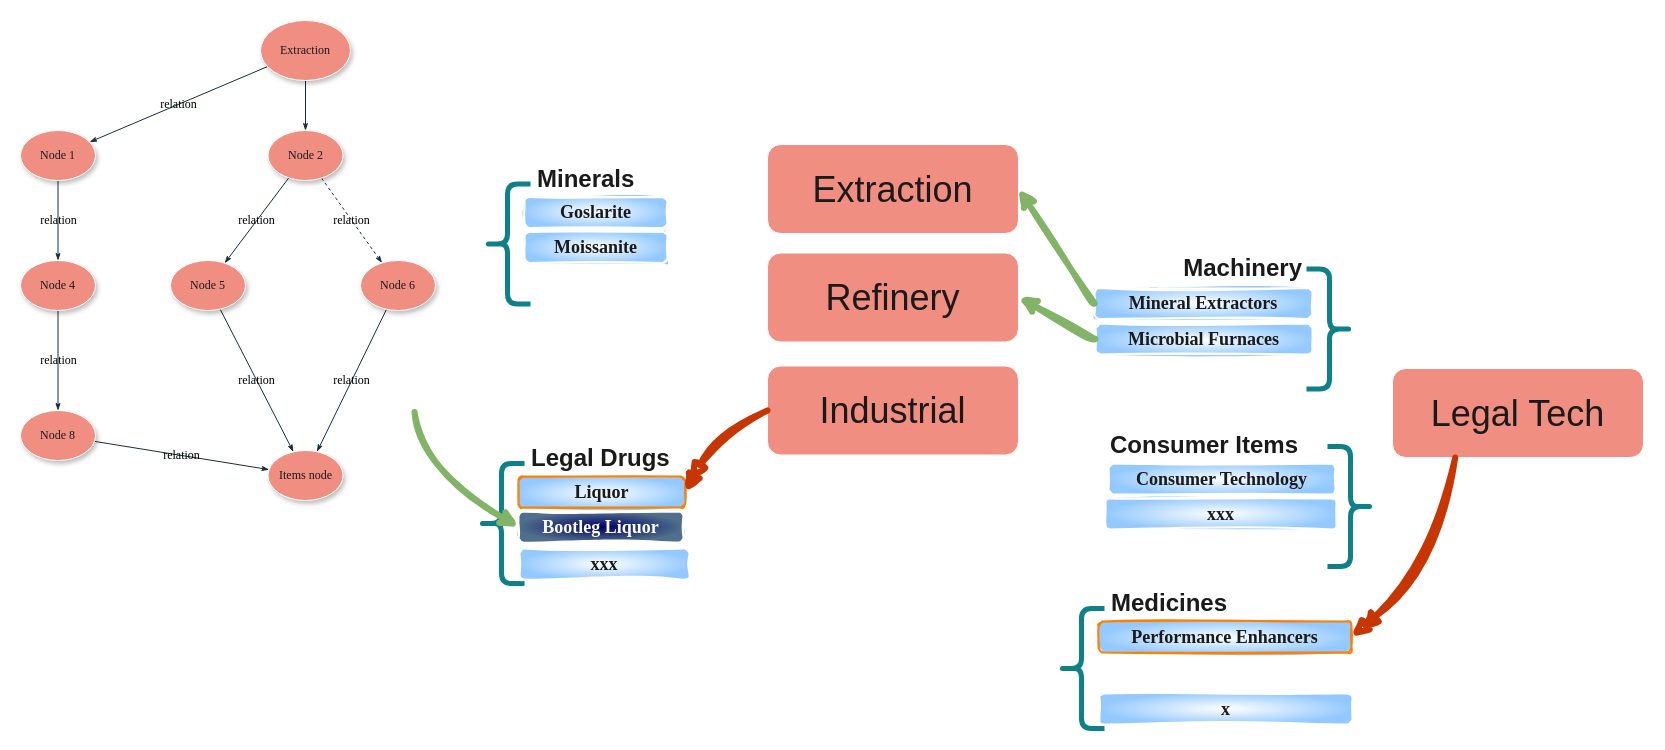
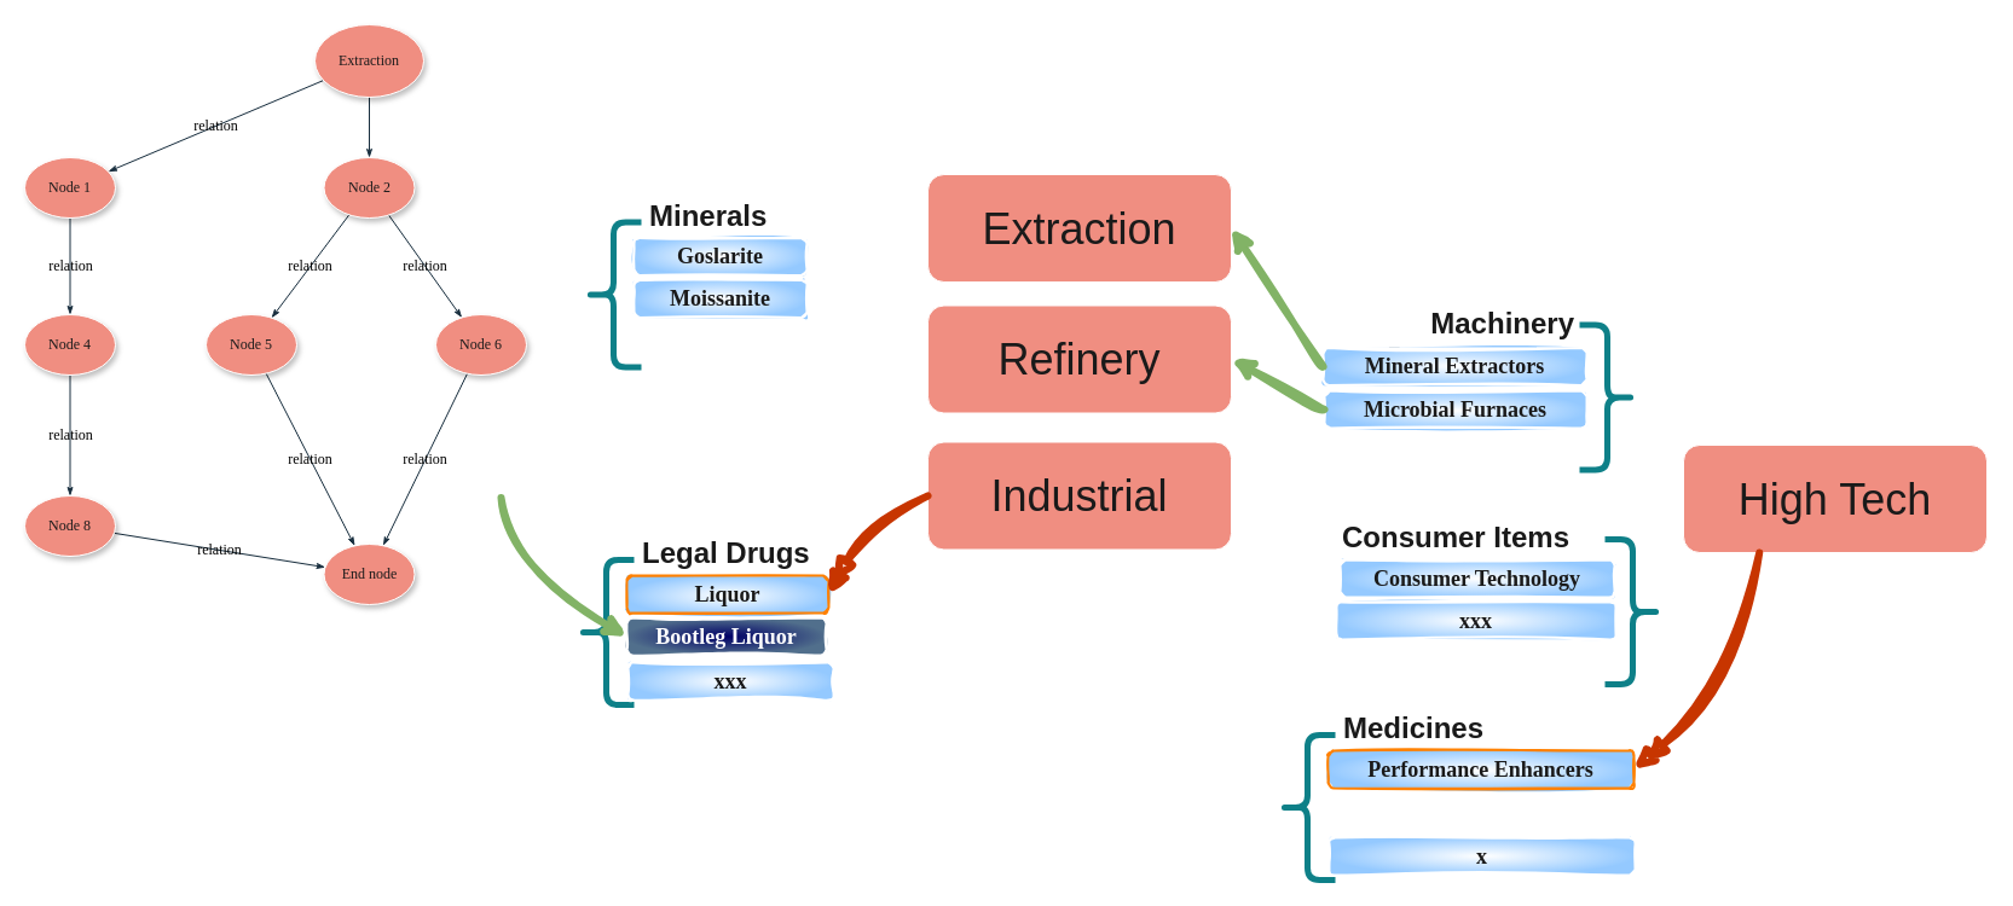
  <mxCell id="0" />
  <mxCell id="1" parent="0" />
  <mxCell id="2" style="edgeStyle=none;rounded=1;html=1;labelBackgroundColor=none;startArrow=none;startFill=0;startSize=5;endArrow=classicThin;endFill=1;endSize=5;jettySize=auto;orthogonalLoop=1;strokeColor=#182E3E;strokeWidth=1;fontFamily=Verdana;fontSize=12;fontColor=default;" parent="1" source="4" target="7" edge="1"><mxGeometry relative="1" as="geometry" /></mxCell>
  <mxCell id="3" value="relation" style="edgeStyle=none;rounded=1;html=1;labelBackgroundColor=none;startArrow=none;startFill=0;startSize=5;endArrow=classicThin;endFill=1;endSize=5;jettySize=auto;orthogonalLoop=1;strokeColor=#182E3E;strokeWidth=1;fontFamily=Verdana;fontSize=12;fontColor=default;" parent="1" source="4" target="14" edge="1"><mxGeometry relative="1" as="geometry" /></mxCell>
  <mxCell id="4" value="Extraction" style="ellipse;whiteSpace=wrap;html=1;rounded=1;shadow=1;comic=0;labelBackgroundColor=none;strokeWidth=1;fontFamily=Verdana;fontSize=12;align=center;fillColor=#F08E81;strokeColor=#FFFFFF;fontColor=#1A1A1A;" parent="1" vertex="1"><mxGeometry x="260" y="20" width="90" height="60" as="geometry" /></mxCell>
  <mxCell id="5" value="relation" style="edgeStyle=none;rounded=1;html=1;labelBackgroundColor=none;startArrow=none;startFill=0;startSize=5;endArrow=classicThin;endFill=1;endSize=5;jettySize=auto;orthogonalLoop=1;strokeColor=#182E3E;strokeWidth=1;fontFamily=Verdana;fontSize=12;fontColor=default;" parent="1" source="7" target="11" edge="1"><mxGeometry relative="1" as="geometry" /></mxCell>
- <mxCell id="6" value="relation" style="edgeStyle=none;rounded=1;html=1;labelBackgroundColor=none;startArrow=none;startFill=0;startSize=5;endArrow=classicThin;endFill=1;endSize=5;jettySize=auto;orthogonalLoop=1;strokeColor=#182E3E;strokeWidth=1;fontFamily=Verdana;fontSize=12;fontColor=default;dashed=1;" parent="1" source="7" target="9" edge="1"><mxGeometry relative="1" as="geometry" /></mxCell>
+ <mxCell id="6" value="relation" style="edgeStyle=none;rounded=1;html=1;labelBackgroundColor=none;startArrow=none;startFill=0;startSize=5;endArrow=classicThin;endFill=1;endSize=5;jettySize=auto;orthogonalLoop=1;strokeColor=#182E3E;strokeWidth=1;fontFamily=Verdana;fontSize=12;fontColor=default;" parent="1" source="7" target="9" edge="1"><mxGeometry relative="1" as="geometry" /></mxCell>
  <mxCell id="7" value="&lt;span&gt;Node 2&lt;/span&gt;" style="ellipse;whiteSpace=wrap;html=1;rounded=1;shadow=1;comic=0;labelBackgroundColor=none;strokeWidth=1;fontFamily=Verdana;fontSize=12;align=center;fillColor=#F08E81;strokeColor=#FFFFFF;fontColor=#1A1A1A;" parent="1" vertex="1"><mxGeometry x="267.5" y="130" width="75" height="50" as="geometry" /></mxCell>
  <mxCell id="8" value="relation" style="edgeStyle=none;rounded=1;html=1;labelBackgroundColor=none;startArrow=none;startFill=0;startSize=5;endArrow=classicThin;endFill=1;endSize=5;jettySize=auto;orthogonalLoop=1;strokeColor=#182E3E;strokeWidth=1;fontFamily=Verdana;fontSize=12;fontColor=default;" parent="1" source="9" target="12" edge="1"><mxGeometry relative="1" as="geometry" /></mxCell>
  <mxCell id="9" value="&lt;span&gt;Node 6&lt;/span&gt;" style="ellipse;whiteSpace=wrap;html=1;rounded=1;shadow=1;comic=0;labelBackgroundColor=none;strokeWidth=1;fontFamily=Verdana;fontSize=12;align=center;fillColor=#F08E81;strokeColor=#FFFFFF;fontColor=#1A1A1A;" parent="1" vertex="1"><mxGeometry x="360" y="260" width="75" height="50" as="geometry" /></mxCell>
  <mxCell id="10" value="relation" style="edgeStyle=none;rounded=1;html=1;labelBackgroundColor=none;startArrow=none;startFill=0;startSize=5;endArrow=classicThin;endFill=1;endSize=5;jettySize=auto;orthogonalLoop=1;strokeColor=#182E3E;strokeWidth=1;fontFamily=Verdana;fontSize=12;fontColor=default;" parent="1" source="11" target="12" edge="1"><mxGeometry relative="1" as="geometry" /></mxCell>
  <mxCell id="11" value="&lt;span&gt;Node 5&lt;/span&gt;" style="ellipse;whiteSpace=wrap;html=1;rounded=1;shadow=1;comic=0;labelBackgroundColor=none;strokeWidth=1;fontFamily=Verdana;fontSize=12;align=center;fillColor=#F08E81;strokeColor=#FFFFFF;fontColor=#1A1A1A;" parent="1" vertex="1"><mxGeometry x="170" y="260" width="75" height="50" as="geometry" /></mxCell>
- <mxCell id="12" value="Items node" style="ellipse;whiteSpace=wrap;html=1;rounded=1;shadow=1;comic=0;labelBackgroundColor=none;strokeWidth=1;fontFamily=Verdana;fontSize=12;align=center;fillColor=#F08E81;strokeColor=#FFFFFF;fontColor=#1A1A1A;" parent="1" vertex="1"><mxGeometry x="267.5" y="450" width="75" height="50" as="geometry" /></mxCell>
+ <mxCell id="12" value="End node" style="ellipse;whiteSpace=wrap;html=1;rounded=1;shadow=1;comic=0;labelBackgroundColor=none;strokeWidth=1;fontFamily=Verdana;fontSize=12;align=center;fillColor=#F08E81;strokeColor=#FFFFFF;fontColor=#1A1A1A;" parent="1" vertex="1"><mxGeometry x="267.5" y="450" width="75" height="50" as="geometry" /></mxCell>
  <mxCell id="13" value="relation" style="edgeStyle=none;rounded=1;html=1;labelBackgroundColor=none;startArrow=none;startFill=0;startSize=5;endArrow=classicThin;endFill=1;endSize=5;jettySize=auto;orthogonalLoop=1;strokeColor=#182E3E;strokeWidth=1;fontFamily=Verdana;fontSize=12;fontColor=default;" parent="1" source="14" target="16" edge="1"><mxGeometry relative="1" as="geometry" /></mxCell>
  <mxCell id="14" value="Node 1" style="ellipse;whiteSpace=wrap;html=1;rounded=1;shadow=1;comic=0;labelBackgroundColor=none;strokeWidth=1;fontFamily=Verdana;fontSize=12;align=center;fillColor=#F08E81;strokeColor=#FFFFFF;fontColor=#1A1A1A;" parent="1" vertex="1"><mxGeometry x="20" y="130" width="75" height="50" as="geometry" /></mxCell>
  <mxCell id="15" value="relation" style="edgeStyle=none;rounded=1;html=1;labelBackgroundColor=none;startArrow=none;startFill=0;startSize=5;endArrow=classicThin;endFill=1;endSize=5;jettySize=auto;orthogonalLoop=1;strokeColor=#182E3E;strokeWidth=1;fontFamily=Verdana;fontSize=12;fontColor=default;" parent="1" source="16" target="18" edge="1"><mxGeometry relative="1" as="geometry" /></mxCell>
  <mxCell id="16" value="&lt;span&gt;Node 4&lt;/span&gt;" style="ellipse;whiteSpace=wrap;html=1;rounded=1;shadow=1;comic=0;labelBackgroundColor=none;strokeWidth=1;fontFamily=Verdana;fontSize=12;align=center;fillColor=#F08E81;strokeColor=#FFFFFF;fontColor=#1A1A1A;" parent="1" vertex="1"><mxGeometry x="20" y="260" width="75" height="50" as="geometry" /></mxCell>
  <mxCell id="17" value="relation" style="edgeStyle=none;rounded=1;html=1;labelBackgroundColor=none;startArrow=none;startFill=0;startSize=5;endArrow=classicThin;endFill=1;endSize=5;jettySize=auto;orthogonalLoop=1;strokeColor=#182E3E;strokeWidth=1;fontFamily=Verdana;fontSize=12;fontColor=default;" parent="1" source="18" target="12" edge="1"><mxGeometry relative="1" as="geometry" /></mxCell>
  <mxCell id="18" value="&lt;span&gt;Node 8&lt;/span&gt;" style="ellipse;whiteSpace=wrap;html=1;rounded=1;shadow=1;comic=0;labelBackgroundColor=none;strokeWidth=1;fontFamily=Verdana;fontSize=12;align=center;fillColor=#F08E81;strokeColor=#FFFFFF;fontColor=#1A1A1A;" parent="1" vertex="1"><mxGeometry x="20" y="410" width="75" height="50" as="geometry" /></mxCell>
  <mxCell id="19" value="" style="shape=curlyBracket;whiteSpace=wrap;html=1;rounded=1;labelPosition=left;verticalLabelPosition=middle;align=right;verticalAlign=middle;strokeColor=#FFFFFF;fontColor=#1A1A1A;fillColor=#F08E81;" vertex="1" parent="1"><mxGeometry x="481" y="165" width="20" height="120" as="geometry" /></mxCell>
  <mxCell id="20" value="" style="shape=curlyBracket;whiteSpace=wrap;html=1;rounded=1;flipH=1;labelPosition=right;verticalLabelPosition=middle;align=left;verticalAlign=middle;strokeColor=#FFFFFF;fontColor=#1A1A1A;fillColor=#F08E81;" vertex="1" parent="1"><mxGeometry x="481" y="165" width="20" height="120" as="geometry" /></mxCell>
  <mxCell id="21" value="" style="shape=curlyBracket;whiteSpace=wrap;html=1;rounded=1;labelPosition=left;verticalLabelPosition=middle;align=right;verticalAlign=middle;strokeColor=#0e8088;fillColor=#b0e3e6;strokeWidth=5;perimeterSpacing=2;shadow=0;" vertex="1" parent="1"><mxGeometry x="484" y="183.5" width="46" height="120" as="geometry" /></mxCell>
  <mxCell id="22" value="Goslarite" style="rounded=1;whiteSpace=wrap;html=1;strokeWidth=2;fillWeight=4;hachureGap=8;hachureAngle=45;fillColor=default;sketch=1;strokeColor=#FFFFFF;fontColor=#1A1A1A;fontStyle=1;fontSize=18;labelBorderColor=none;fontFamily=Lucida Console;gradientColor=#94C9FF;gradientDirection=radial;" vertex="1" parent="1"><mxGeometry x="524" y="196.5" width="143" height="31" as="geometry" /></mxCell>
  <mxCell id="23" value="Moissanite" style="rounded=1;whiteSpace=wrap;html=1;strokeWidth=2;fillWeight=4;hachureGap=8;hachureAngle=45;fillColor=default;sketch=1;strokeColor=#FFFFFF;fontColor=#1A1A1A;fontStyle=1;fontSize=18;labelBorderColor=none;fontFamily=Lucida Console;gradientColor=#94C9FF;gradientDirection=radial;" vertex="1" parent="1"><mxGeometry x="524" y="231.5" width="143" height="31" as="geometry" /></mxCell>
  <mxCell id="24" value="Minerals" style="text;strokeColor=none;fillColor=none;html=1;fontSize=24;fontStyle=1;verticalAlign=middle;align=left;fontColor=#1A1A1A;" vertex="1" parent="1"><mxGeometry x="535" y="158.5" width="100" height="40" as="geometry" /></mxCell>
  <mxCell id="25" value="Extraction" style="rounded=1;whiteSpace=wrap;html=1;strokeColor=#FFFFFF;fontColor=#1A1A1A;fillColor=#F08E81;fontSize=36;" vertex="1" parent="1"><mxGeometry x="767" y="144" width="251" height="89" as="geometry" /></mxCell>
  <mxCell id="26" value="Refinery" style="rounded=1;whiteSpace=wrap;html=1;strokeColor=#FFFFFF;fontColor=#1A1A1A;fillColor=#F08E81;fontSize=36;" vertex="1" parent="1"><mxGeometry x="767" y="252.5" width="251" height="89" as="geometry" /></mxCell>
- <mxCell id="27" value="Legal Tech" style="rounded=1;whiteSpace=wrap;html=1;strokeColor=#FFFFFF;fontColor=#1A1A1A;fillColor=#F08E81;fontSize=36;" vertex="1" parent="1"><mxGeometry x="1392" y="368" width="251" height="89" as="geometry" /></mxCell>
+ <mxCell id="27" value="High Tech" style="rounded=1;whiteSpace=wrap;html=1;strokeColor=#FFFFFF;fontColor=#1A1A1A;fillColor=#F08E81;fontSize=36;" vertex="1" parent="1"><mxGeometry x="1392" y="368" width="251" height="89" as="geometry" /></mxCell>
  <mxCell id="28" value="Industrial" style="rounded=1;whiteSpace=wrap;html=1;strokeColor=#FFFFFF;fontColor=#1A1A1A;fillColor=#F08E81;fontSize=36;" vertex="1" parent="1"><mxGeometry x="767" y="365.5" width="251" height="89" as="geometry" /></mxCell>
  <mxCell id="29" value="Microbial Furnaces" style="rounded=1;whiteSpace=wrap;html=1;strokeWidth=2;fillWeight=4;hachureGap=8;hachureAngle=45;fillColor=default;sketch=1;strokeColor=#FFFFFF;fontColor=#1A1A1A;fontStyle=1;fontSize=18;labelBorderColor=none;fontFamily=Lucida Console;gradientColor=#94C9FF;gradientDirection=radial;" vertex="1" parent="1"><mxGeometry x="1095" y="323" width="217" height="31" as="geometry" /></mxCell>
  <mxCell id="30" style="edgeStyle=orthogonalEdgeStyle;rounded=0;orthogonalLoop=1;jettySize=auto;html=1;exitX=0.25;exitY=0;exitDx=0;exitDy=0;strokeColor=#182E3E;fontColor=#1A1A1A;" edge="1" parent="1" source="31"><mxGeometry relative="1" as="geometry"><mxPoint x="1157.146" y="306.161" as="targetPoint" /></mxGeometry></mxCell>
  <mxCell id="31" value="Mineral Extractors" style="rounded=1;whiteSpace=wrap;html=1;strokeWidth=2;fillWeight=4;hachureGap=8;hachureAngle=45;fillColor=default;sketch=1;strokeColor=#FFFFFF;fontColor=#1A1A1A;fontStyle=1;fontSize=18;labelBorderColor=none;fontFamily=Lucida Console;gradientColor=#94C9FF;gradientDirection=radial;" vertex="1" parent="1"><mxGeometry x="1094" y="287.5" width="218" height="31" as="geometry" /></mxCell>
  <mxCell id="32" value="Machinery" style="text;strokeColor=none;fillColor=none;html=1;fontSize=24;fontStyle=1;verticalAlign=middle;align=right;fontColor=#1A1A1A;" vertex="1" parent="1"><mxGeometry x="1087" y="248" width="216" height="39.5" as="geometry" /></mxCell>
  <mxCell id="33" value="" style="shape=curlyBracket;whiteSpace=wrap;html=1;rounded=1;labelPosition=left;verticalLabelPosition=middle;align=right;verticalAlign=middle;strokeColor=#0e8088;fillColor=#b0e3e6;strokeWidth=5;perimeterSpacing=2;shadow=0;rotation=-180;" vertex="1" parent="1"><mxGeometry x="1306" y="268.5" width="46" height="120" as="geometry" /></mxCell>
  <mxCell id="34" value="Consumer Technology" style="rounded=1;whiteSpace=wrap;html=1;strokeWidth=2;fillWeight=4;hachureGap=8;hachureAngle=45;fillColor=default;sketch=1;strokeColor=#FFFFFF;fontColor=#1A1A1A;fontStyle=1;fontSize=18;labelBorderColor=none;fontFamily=Lucida Console;gradientColor=#94C9FF;gradientDirection=radial;" vertex="1" parent="1"><mxGeometry x="1108" y="463" width="227" height="31" as="geometry" /></mxCell>
  <mxCell id="35" value="xxx" style="rounded=1;whiteSpace=wrap;html=1;strokeWidth=2;fillWeight=4;hachureGap=8;hachureAngle=45;fillColor=default;sketch=1;strokeColor=#FFFFFF;fontColor=#1A1A1A;fontStyle=1;fontSize=18;labelBorderColor=none;fontFamily=Lucida Console;gradientColor=#94C9FF;gradientDirection=radial;" vertex="1" parent="1"><mxGeometry x="1105" y="498" width="231" height="31" as="geometry" /></mxCell>
  <mxCell id="36" value="Consumer Items" style="text;strokeColor=none;fillColor=none;html=1;fontSize=24;fontStyle=1;verticalAlign=middle;align=left;fontColor=#1A1A1A;" vertex="1" parent="1"><mxGeometry x="1108" y="425" width="221" height="40" as="geometry" /></mxCell>
  <mxCell id="37" value="" style="shape=curlyBracket;whiteSpace=wrap;html=1;rounded=1;labelPosition=left;verticalLabelPosition=middle;align=right;verticalAlign=middle;strokeColor=#0e8088;fillColor=#b0e3e6;strokeWidth=5;perimeterSpacing=2;shadow=0;rotation=-180;" vertex="1" parent="1"><mxGeometry x="1327" y="446" width="46" height="120" as="geometry" /></mxCell>
  <mxCell id="38" value="" style="endArrow=classic;html=1;strokeColor=#82b366;fontColor=#1A1A1A;exitX=0;exitY=0.5;exitDx=0;exitDy=0;entryX=1;entryY=0.5;entryDx=0;entryDy=0;fillColor=#d5e8d4;gradientColor=#97d077;curved=1;strokeWidth=6;sketch=1;curveFitting=1;jiggle=2;" edge="1" parent="1" source="29" target="26"><mxGeometry relative="1" as="geometry"><mxPoint x="609" y="526" as="sourcePoint" /><mxPoint x="709" y="526" as="targetPoint" /></mxGeometry></mxCell>
  <mxCell id="39" value="" style="endArrow=classic;html=1;strokeColor=#82b366;fontColor=#1A1A1A;exitX=0;exitY=0.5;exitDx=0;exitDy=0;entryX=1;entryY=0.5;entryDx=0;entryDy=0;fillColor=#d5e8d4;gradientColor=#97d077;curved=1;strokeWidth=6;sketch=1;curveFitting=1;jiggle=2;" edge="1" parent="1" source="31" target="25"><mxGeometry relative="1" as="geometry"><mxPoint x="1105" y="265" as="sourcePoint" /><mxPoint x="1028" y="307" as="targetPoint" /></mxGeometry></mxCell>
  <mxCell id="40" value="" style="shape=curlyBracket;whiteSpace=wrap;html=1;rounded=1;labelPosition=left;verticalLabelPosition=middle;align=right;verticalAlign=middle;strokeColor=#0e8088;fillColor=#b0e3e6;strokeWidth=5;perimeterSpacing=2;shadow=0;" vertex="1" parent="1"><mxGeometry x="478" y="463" width="46" height="120" as="geometry" /></mxCell>
  <mxCell id="41" value="Liquor" style="rounded=1;whiteSpace=wrap;html=1;strokeWidth=2;fillWeight=4;hachureGap=8;hachureAngle=45;fillColor=default;sketch=1;strokeColor=#FF8000;fontColor=#1A1A1A;fontStyle=1;fontSize=18;labelBorderColor=none;fontFamily=Lucida Console;gradientColor=#94C9FF;gradientDirection=radial;" vertex="1" parent="1"><mxGeometry x="518" y="476" width="167" height="31" as="geometry" /></mxCell>
  <mxCell id="42" value="Bootleg Liquor" style="rounded=1;whiteSpace=wrap;html=1;strokeWidth=2;fillWeight=4;hachureGap=8;hachureAngle=45;fillColor=#000066;sketch=1;strokeColor=#FFFFFF;fontColor=#FFFFFF;fontStyle=1;fontSize=18;labelBorderColor=none;fontFamily=Lucida Console;gradientColor=#516F8C;gradientDirection=radial;" vertex="1" parent="1"><mxGeometry x="518" y="511" width="165" height="31" as="geometry" /></mxCell>
  <mxCell id="43" value="Legal Drugs" style="text;strokeColor=none;fillColor=none;html=1;fontSize=24;fontStyle=1;verticalAlign=middle;align=left;fontColor=#1A1A1A;" vertex="1" parent="1"><mxGeometry x="529" y="438" width="100" height="40" as="geometry" /></mxCell>
  <mxCell id="44" value="" style="endArrow=doubleBlock;html=1;strokeColor=#C73500;fontColor=#1A1A1A;exitX=0;exitY=0.5;exitDx=0;exitDy=0;entryX=1;entryY=0.5;entryDx=0;entryDy=0;fillColor=#fa6800;curved=1;strokeWidth=6;sketch=1;curveFitting=1;jiggle=2;startArrow=none;startFill=0;targetPerimeterSpacing=0;endFill=1;" edge="1" parent="1" source="28" target="41"><mxGeometry relative="1" as="geometry"><mxPoint x="809" y="660" as="sourcePoint" /><mxPoint x="733" y="546" as="targetPoint" /><Array as="points"><mxPoint x="713" y="439" /></Array></mxGeometry></mxCell>
  <mxCell id="45" value="xxx" style="rounded=1;whiteSpace=wrap;html=1;strokeWidth=2;fillWeight=4;hachureGap=8;hachureAngle=45;fillColor=default;sketch=1;strokeColor=#FFFFFF;fontColor=#1A1A1A;fontStyle=1;fontSize=18;labelBorderColor=none;fontFamily=Lucida Console;gradientColor=#94C9FF;gradientDirection=radial;" vertex="1" parent="1"><mxGeometry x="519" y="548" width="170" height="31" as="geometry" /></mxCell>
  <mxCell id="46" value="" style="endArrow=classic;html=1;strokeColor=#82b366;fontColor=#1A1A1A;exitX=1;exitY=0.5;exitDx=0;exitDy=0;entryX=0;entryY=0.5;entryDx=0;entryDy=0;fillColor=#d5e8d4;gradientColor=#97d077;curved=1;strokeWidth=6;sketch=1;curveFitting=1;jiggle=2;" edge="1" parent="1" target="42"><mxGeometry relative="1" as="geometry"><mxPoint x="414" y="411.5" as="sourcePoint" /><mxPoint x="300" y="600" as="targetPoint" /><Array as="points"><mxPoint x="423" y="471" /></Array></mxGeometry></mxCell>
  <mxCell id="47" value="" style="shape=curlyBracket;whiteSpace=wrap;html=1;rounded=1;labelPosition=left;verticalLabelPosition=middle;align=right;verticalAlign=middle;strokeColor=#0e8088;fillColor=#b0e3e6;strokeWidth=5;perimeterSpacing=2;shadow=0;" vertex="1" parent="1"><mxGeometry x="1058" y="608" width="46" height="120" as="geometry" /></mxCell>
  <mxCell id="48" value="Performance Enhancers" style="rounded=1;whiteSpace=wrap;html=1;strokeWidth=2;fillWeight=4;hachureGap=8;hachureAngle=45;fillColor=default;sketch=1;strokeColor=#FF8000;fontColor=#1A1A1A;fontStyle=1;fontSize=18;labelBorderColor=none;fontFamily=Lucida Console;gradientColor=#94C9FF;gradientDirection=radial;" vertex="1" parent="1"><mxGeometry x="1098" y="621" width="253" height="31" as="geometry" /></mxCell>
  <mxCell id="49" value="Medicines" style="text;strokeColor=none;fillColor=none;html=1;fontSize=24;fontStyle=1;verticalAlign=middle;align=left;fontColor=#1A1A1A;" vertex="1" parent="1"><mxGeometry x="1109" y="583" width="100" height="40" as="geometry" /></mxCell>
  <mxCell id="50" value="x" style="rounded=1;whiteSpace=wrap;html=1;strokeWidth=2;fillWeight=4;hachureGap=8;hachureAngle=45;fillColor=default;sketch=1;strokeColor=#FFFFFF;fontColor=#1A1A1A;fontStyle=1;fontSize=18;labelBorderColor=none;fontFamily=Lucida Console;gradientColor=#94C9FF;gradientDirection=radial;" vertex="1" parent="1"><mxGeometry x="1099" y="693" width="253" height="31" as="geometry" /></mxCell>
  <mxCell id="51" value="" style="endArrow=doubleBlock;html=1;strokeColor=#C73500;fontColor=#1A1A1A;exitX=0.25;exitY=1;exitDx=0;exitDy=0;fillColor=#fa6800;curved=1;strokeWidth=6;sketch=1;curveFitting=1;jiggle=2;startArrow=none;startFill=0;targetPerimeterSpacing=0;endFill=1;entryX=1;entryY=0.5;entryDx=0;entryDy=0;" edge="1" parent="1" source="27" target="48"><mxGeometry relative="1" as="geometry"><mxPoint x="1219.757" y="720.005" as="sourcePoint" /><mxPoint x="856" y="721.77" as="targetPoint" /><Array as="points"><mxPoint x="1435" y="564" /></Array></mxGeometry></mxCell>
